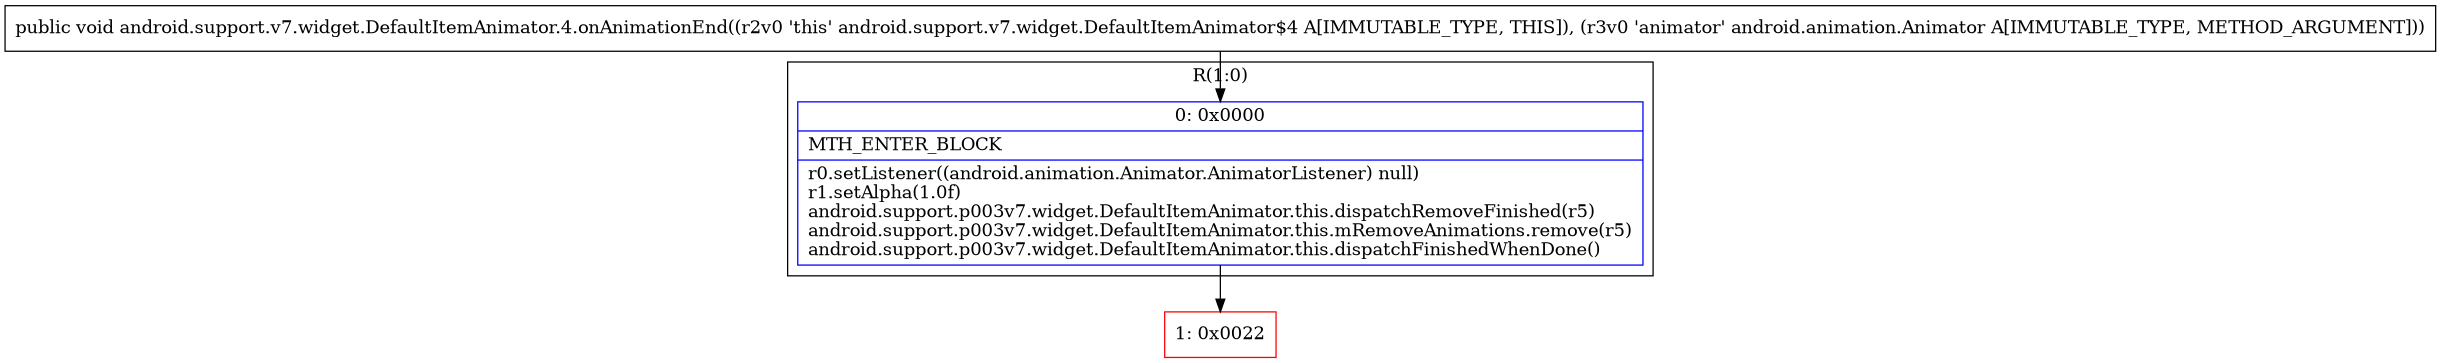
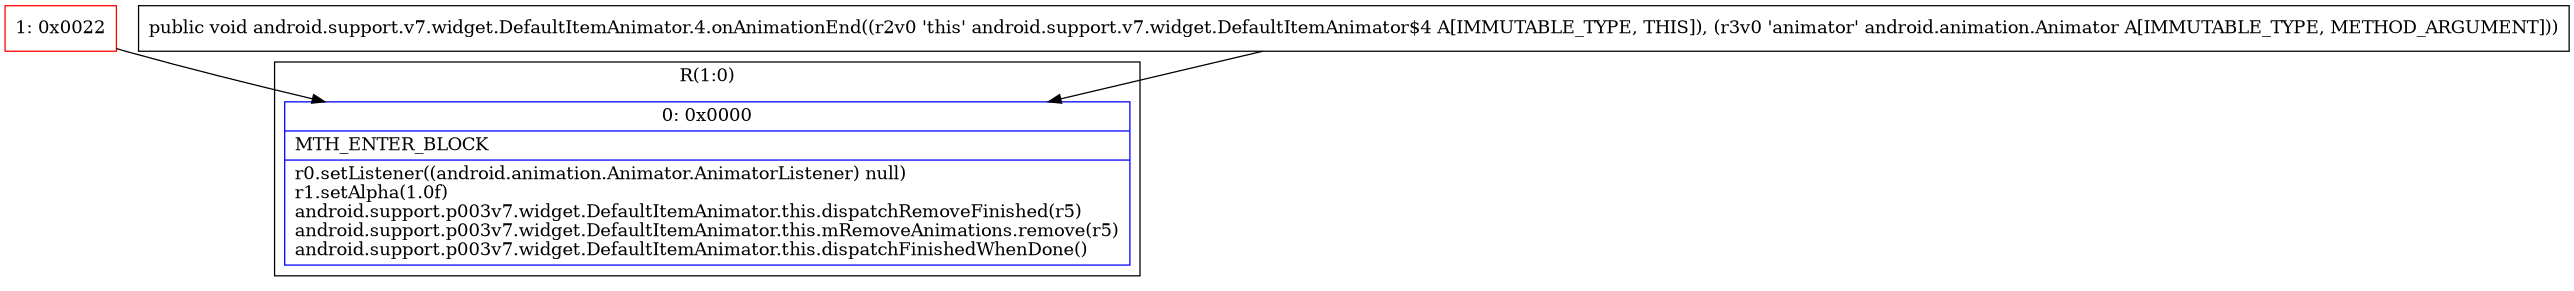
  digraph {
    node [shape=record]
    n1 [color=blue label="{0\:\ 0x0000|MTH_ENTER_BLOCK\l|r0.setListener((android.animation.Animator.AnimatorListener) null)\lr1.setAlpha(1.0f)\landroid.support.p003v7.widget.DefaultItemAnimator.this.dispatchRemoveFinished(r5)\landroid.support.p003v7.widget.DefaultItemAnimator.this.mRemoveAnimations.remove(r5)\landroid.support.p003v7.widget.DefaultItemAnimator.this.dispatchFinishedWhenDone()\l}"]
    n2 [color=red label="{1\:\ 0x0022}"]
    n3 [label="{public void android.support.v7.widget.DefaultItemAnimator.4.onAnimationEnd((r2v0 'this' android.support.v7.widget.DefaultItemAnimator$4 A[IMMUTABLE_TYPE, THIS]), (r3v0 'animator' android.animation.Animator A[IMMUTABLE_TYPE, METHOD_ARGUMENT])) }"]
    subgraph cluster_1 {
      label="R(1:0)"
      n1
    }
-   n1 -> n2
+   n2 -> n1
    n3 -> n1
  }
